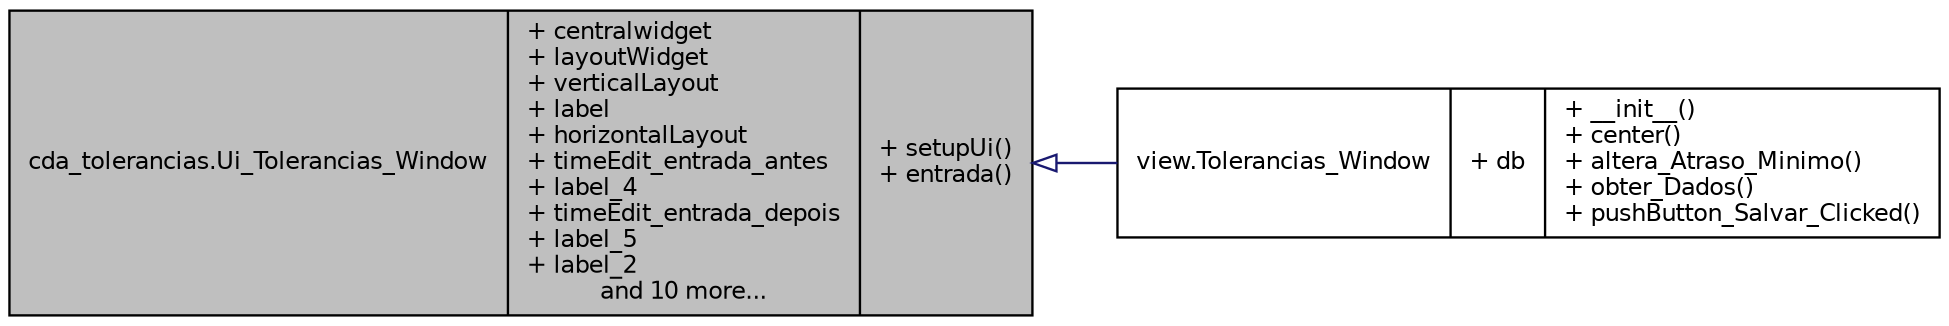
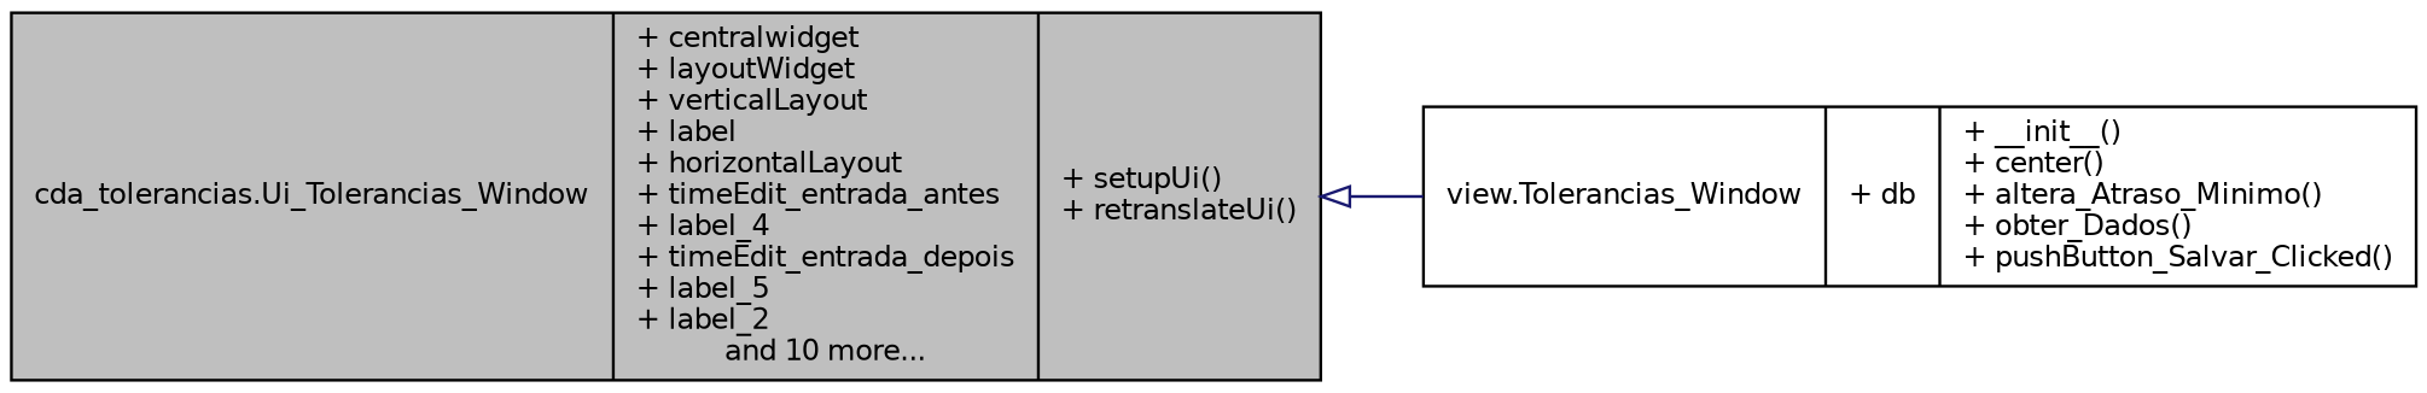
  digraph {
    rankdir=LR
    node [color=black fontname=Helvetica fontsize=10 shape=record]
-   n1 [fillcolor=grey75 fontcolor=black height=0.2 label="{cda_tolerancias.Ui_Tolerancias_Window\n|+ centralwidget\l+ layoutWidget\l+ verticalLayout\l+ label\l+ horizontalLayout\l+ timeEdit_entrada_antes\l+ label_4\l+ timeEdit_entrada_depois\l+ label_5\l+ label_2\land 10 more...|+ setupUi()\l+ entrada()\l}" style=filled width=0.4]
+   n1 [fillcolor=grey75 fontcolor=black height=0.2 label="{cda_tolerancias.Ui_Tolerancias_Window\n|+ centralwidget\l+ layoutWidget\l+ verticalLayout\l+ label\l+ horizontalLayout\l+ timeEdit_entrada_antes\l+ label_4\l+ timeEdit_entrada_depois\l+ label_5\l+ label_2\land 10 more...|+ setupUi()\l+ retranslateUi()\l}" style=filled width=0.4]
    n2 [height=0.2 label="{view.Tolerancias_Window\n|+ db\l|+ __init__()\l+ center()\l+ altera_Atraso_Minimo()\l+ obter_Dados()\l+ pushButton_Salvar_Clicked()\l}" width=0.4]
    n1 -> n2 [arrowtail=onormal color=midnightblue dir=back fontname=Helvetica fontsize=10 labelfontname=Helvetica labelfontsize=10 style=solid]
  }
